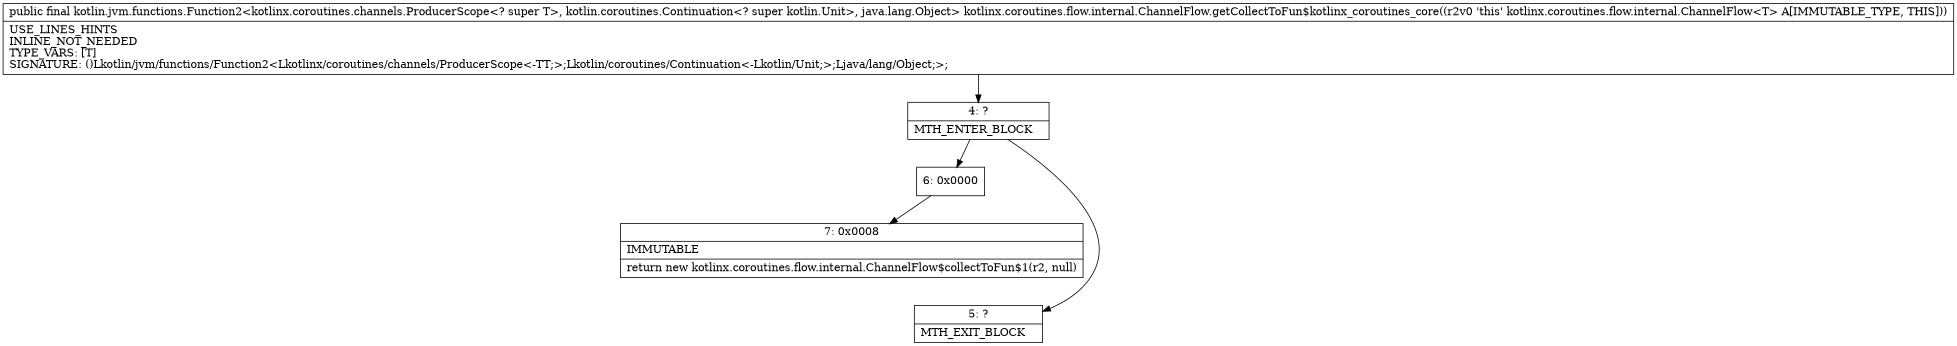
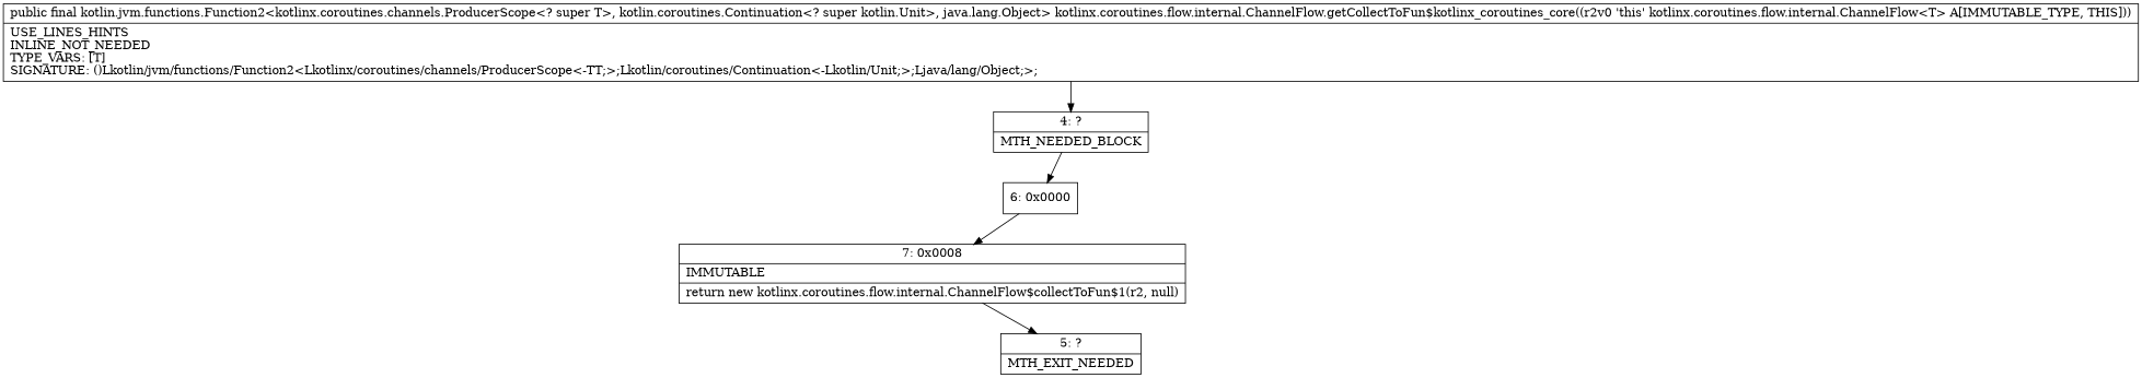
  digraph {
    node [shape=record]
-   n1 [label="{4\:\ ?|MTH_ENTER_BLOCK\l}"]
+   n1 [label="{4\:\ ?|MTH_NEEDED_BLOCK\l}"]
    n2 [label="{6\:\ 0x0000}"]
    n3 [label="{7\:\ 0x0008|IMMUTABLE\l|return new kotlinx.coroutines.flow.internal.ChannelFlow$collectToFun$1(r2, null)\l}"]
-   n4 [label="{5\:\ ?|MTH_EXIT_BLOCK\l}"]
+   n4 [label="{5\:\ ?|MTH_EXIT_NEEDED\l}"]
    n5 [label="{public final kotlin.jvm.functions.Function2\<kotlinx.coroutines.channels.ProducerScope\<? super T\>, kotlin.coroutines.Continuation\<? super kotlin.Unit\>, java.lang.Object\> kotlinx.coroutines.flow.internal.ChannelFlow.getCollectToFun$kotlinx_coroutines_core((r2v0 'this' kotlinx.coroutines.flow.internal.ChannelFlow\<T\> A[IMMUTABLE_TYPE, THIS]))  | USE_LINES_HINTS\lINLINE_NOT_NEEDED\lTYPE_VARS: [T]\lSIGNATURE: ()Lkotlin\/jvm\/functions\/Function2\<Lkotlinx\/coroutines\/channels\/ProducerScope\<\-TT;\>;Lkotlin\/coroutines\/Continuation\<\-Lkotlin\/Unit;\>;Ljava\/lang\/Object;\>;\l}"]
    n1 -> n2
    n2 -> n3
-   n1 -> n4
+   n3 -> n4
    n5 -> n1
  }
